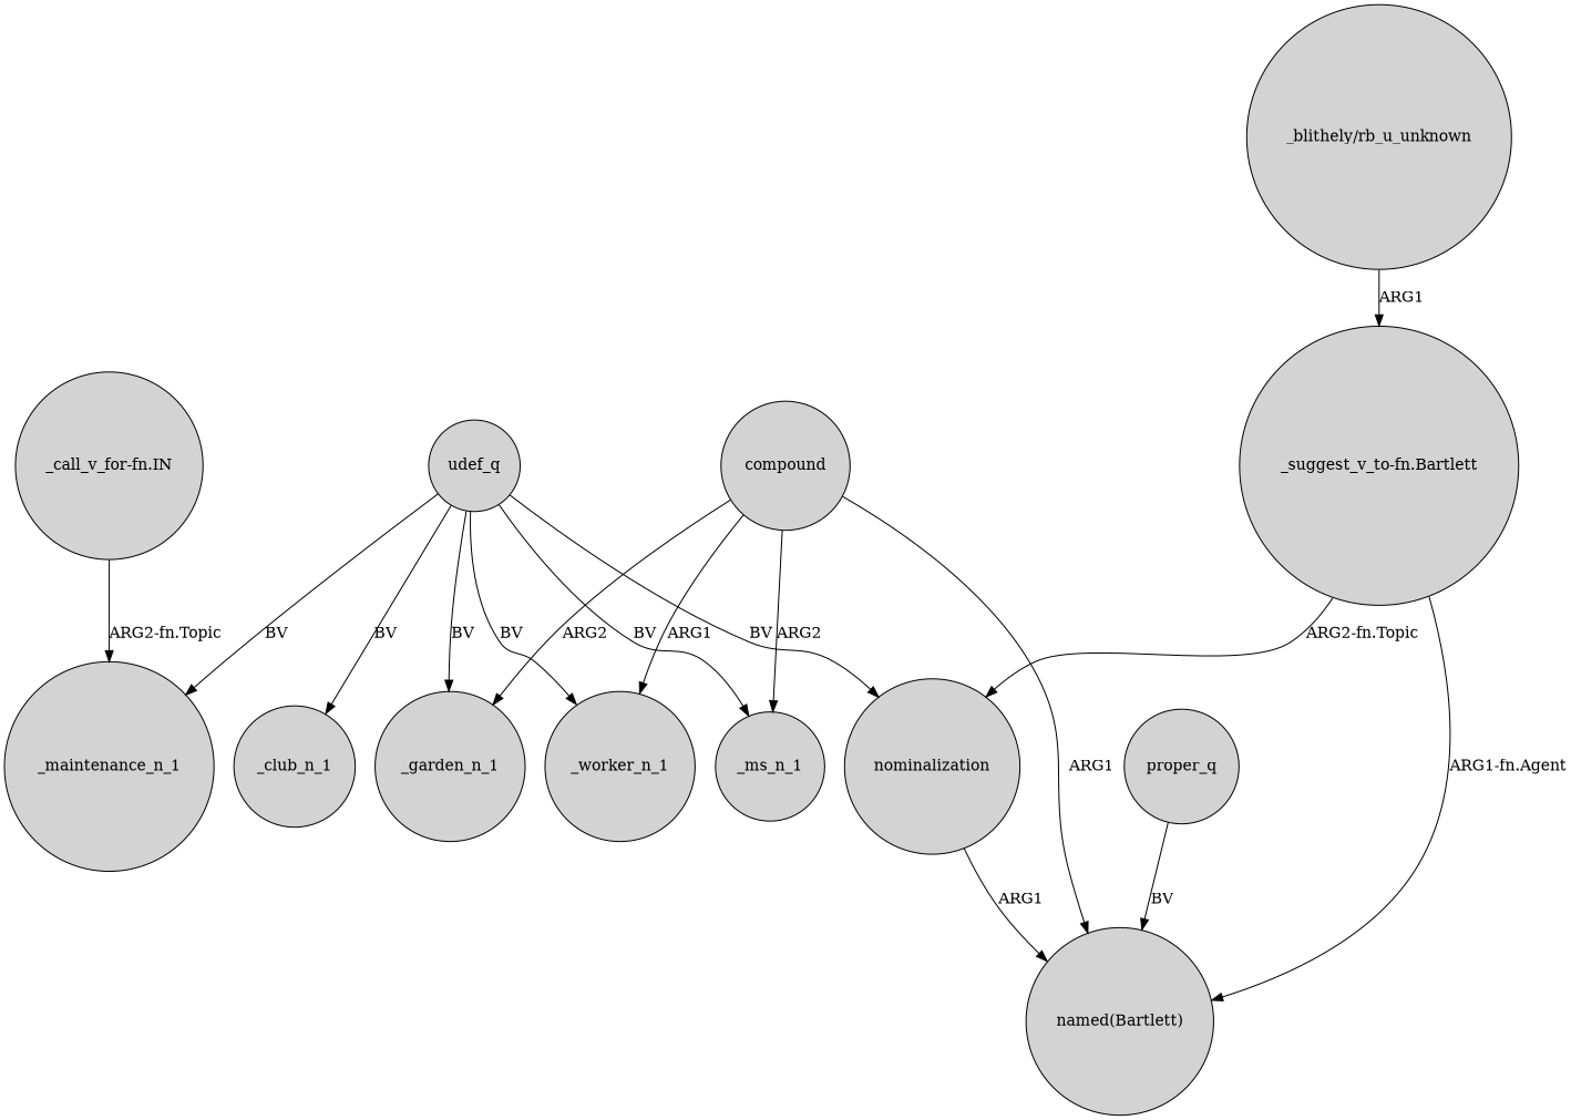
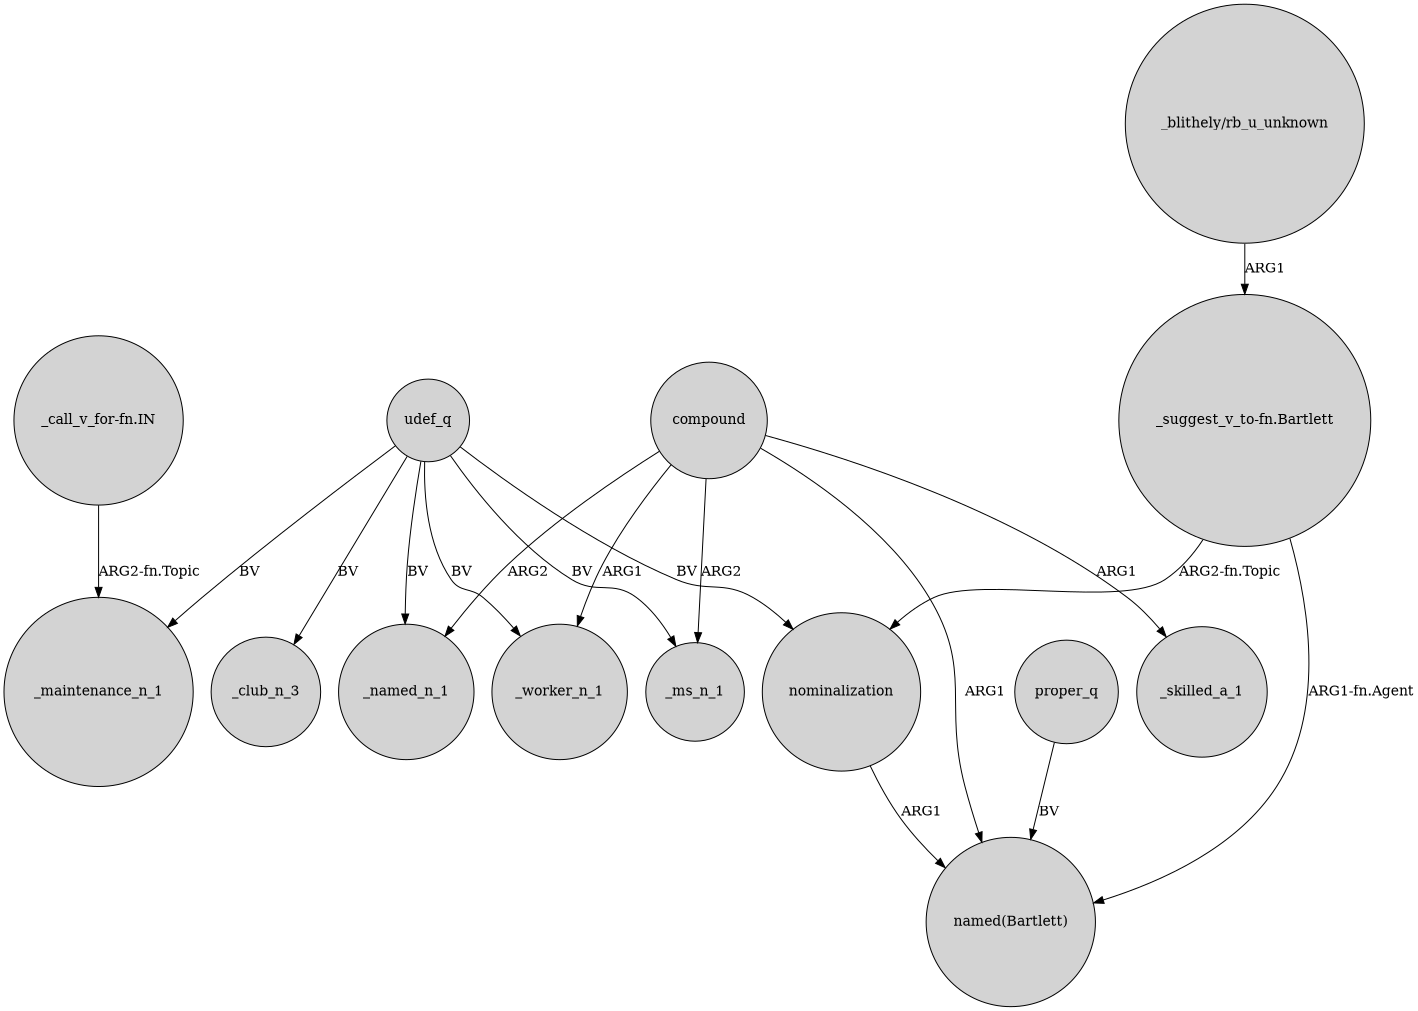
  digraph {
    node [shape=circle style=filled]
    "_call_v_for-fn.IN"
    _maintenance_n_1
    udef_q
    _worker_n_1
-   _garden_n_1
+   _garden_n_1 [label=_named_n_1]
    _ms_n_1
-   _club_n_1
+   _club_n_1 [label=_club_n_3]
    nominalization
    "named(Bartlett)"
    n10 [label="_suggest_v_to-fn.Bartlett"]
    compound
+   _skilled_a_1
    proper_q
    "_blithely/rb_u_unknown"
    "_call_v_for-fn.IN" -> _maintenance_n_1 [label="ARG2-fn.Topic"]
    udef_q -> _maintenance_n_1 [label=BV]
    udef_q -> _worker_n_1 [label=BV]
    udef_q -> _garden_n_1 [label=BV]
    udef_q -> _ms_n_1 [label=BV]
    udef_q -> _club_n_1 [label=BV]
    udef_q -> nominalization [label=BV]
    nominalization -> "named(Bartlett)" [label=ARG1]
    n10 -> nominalization [label="ARG2-fn.Topic"]
    n10 -> "named(Bartlett)" [label="ARG1-fn.Agent"]
    compound -> _worker_n_1 [label=ARG1]
    compound -> _garden_n_1 [label=ARG2]
    compound -> _ms_n_1 [label=ARG2]
    compound -> "named(Bartlett)" [label=ARG1]
+   compound -> _skilled_a_1 [label=ARG1]
    proper_q -> "named(Bartlett)" [label=BV]
    "_blithely/rb_u_unknown" -> n10 [label=ARG1]
  }
